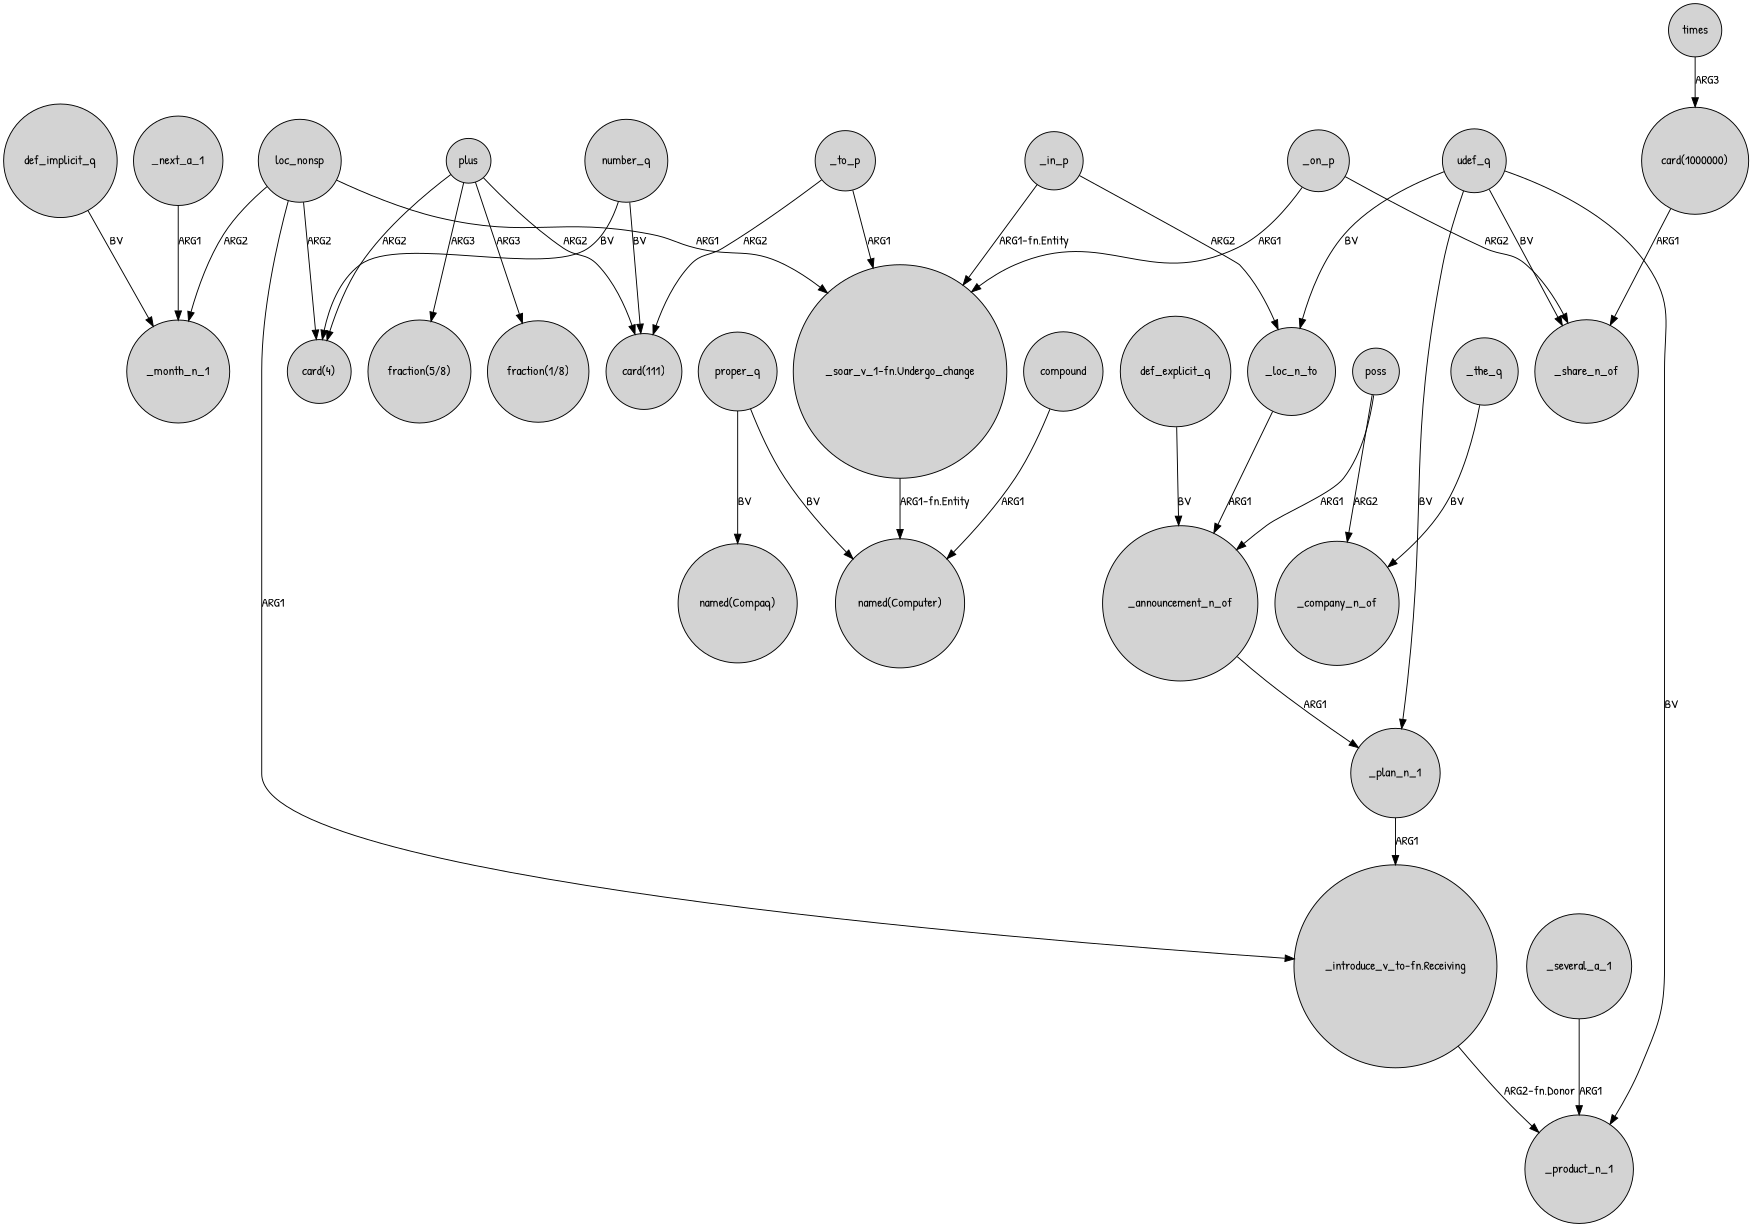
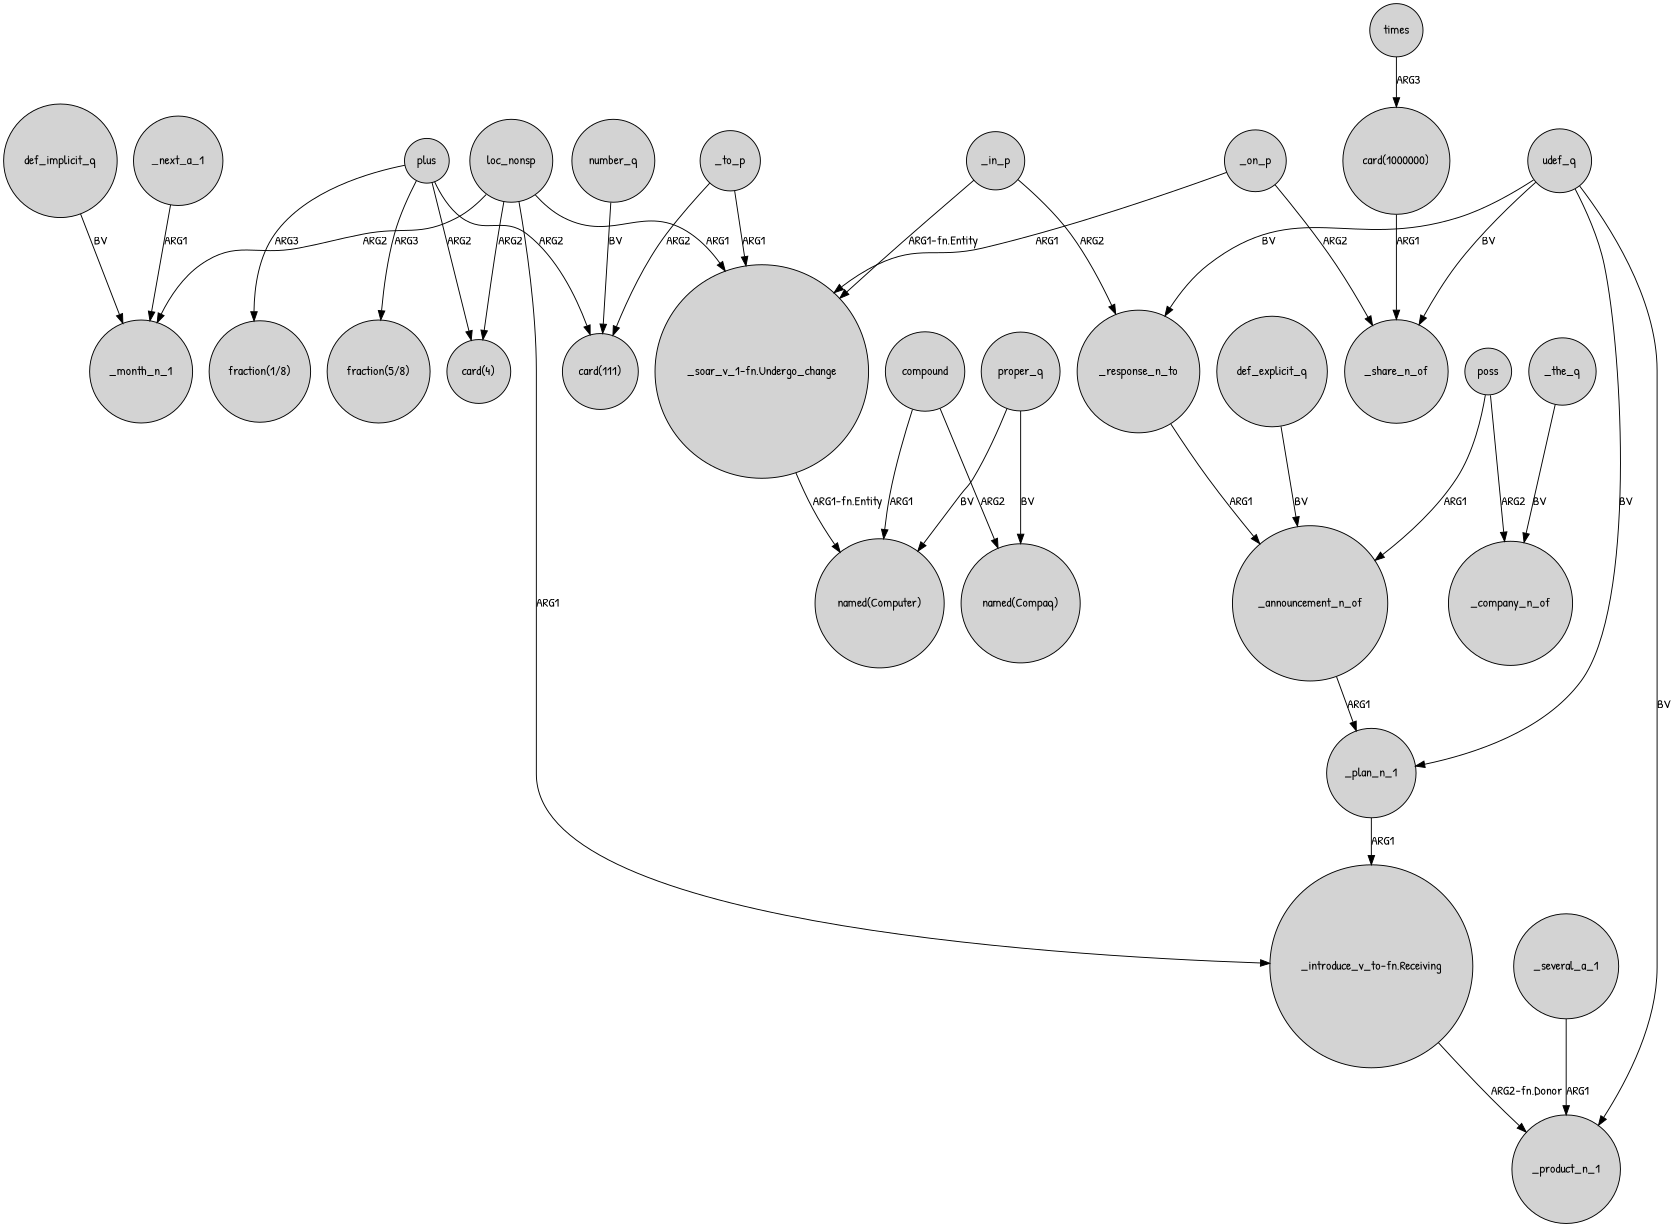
  digraph {
    fontname="Patrick Hand"
    node [fontname="Patrick Hand" shape=circle style=filled]
    edge [fontname="Patrick Hand"]
    def_implicit_q
    _month_n_1
    number_q
    "card(111)"
    "card(4)"
    compound
    "named(Computer)"
    "named(Compaq)"
-   _response_n_to [label=_loc_n_to]
+   _response_n_to
    _announcement_n_of
    _plan_n_1
    "_introduce_v_to-fn.Receiving"
    loc_nonsp
    "_soar_v_1-fn.Undergo_change"
    _product_n_1
    plus
    "fraction(5/8)"
    "fraction(1/8)"
    proper_q
    poss
    _company_n_of
    times
    "card(1000000)"
    _share_n_of
    _to_p
    _several_a_1
    udef_q
    _next_a_1
    _in_p
    _on_p
    _the_q
    def_explicit_q
    def_implicit_q -> _month_n_1 [label=BV]
    number_q -> "card(111)" [label=BV]
-   number_q -> "card(4)" [label=BV]
    compound -> "named(Computer)" [label=ARG1]
+   compound -> "named(Compaq)" [label=ARG2]
    _response_n_to -> _announcement_n_of [label=ARG1]
    _announcement_n_of -> _plan_n_1 [label=ARG1]
    _plan_n_1 -> "_introduce_v_to-fn.Receiving" [label=ARG1]
    "_introduce_v_to-fn.Receiving" -> _product_n_1 [label="ARG2-fn.Donor"]
    loc_nonsp -> _month_n_1 [label=ARG2]
    loc_nonsp -> "card(4)" [label=ARG2]
    loc_nonsp -> "_introduce_v_to-fn.Receiving" [label=ARG1]
    loc_nonsp -> "_soar_v_1-fn.Undergo_change" [label=ARG1]
    "_soar_v_1-fn.Undergo_change" -> "named(Computer)" [label="ARG1-fn.Entity"]
    plus -> "card(111)" [label=ARG2]
    plus -> "card(4)" [label=ARG2]
    plus -> "fraction(5/8)" [label=ARG3]
    plus -> "fraction(1/8)" [label=ARG3]
    proper_q -> "named(Computer)" [label=BV]
    proper_q -> "named(Compaq)" [label=BV]
    poss -> _announcement_n_of [label=ARG1]
    poss -> _company_n_of [label=ARG2]
    times -> "card(1000000)" [label=ARG3]
    "card(1000000)" -> _share_n_of [label=ARG1]
    _to_p -> "card(111)" [label=ARG2]
    _to_p -> "_soar_v_1-fn.Undergo_change" [label=ARG1]
    _several_a_1 -> _product_n_1 [label=ARG1]
    udef_q -> _response_n_to [label=BV]
    udef_q -> _plan_n_1 [label=BV]
    udef_q -> _product_n_1 [label=BV]
    udef_q -> _share_n_of [label=BV]
    _next_a_1 -> _month_n_1 [label=ARG1]
    _in_p -> _response_n_to [label=ARG2]
    _in_p -> "_soar_v_1-fn.Undergo_change" [label="ARG1-fn.Entity"]
    _on_p -> "_soar_v_1-fn.Undergo_change" [label=ARG1]
    _on_p -> _share_n_of [label=ARG2]
    _the_q -> _company_n_of [label=BV]
    def_explicit_q -> _announcement_n_of [label=BV]
  }
